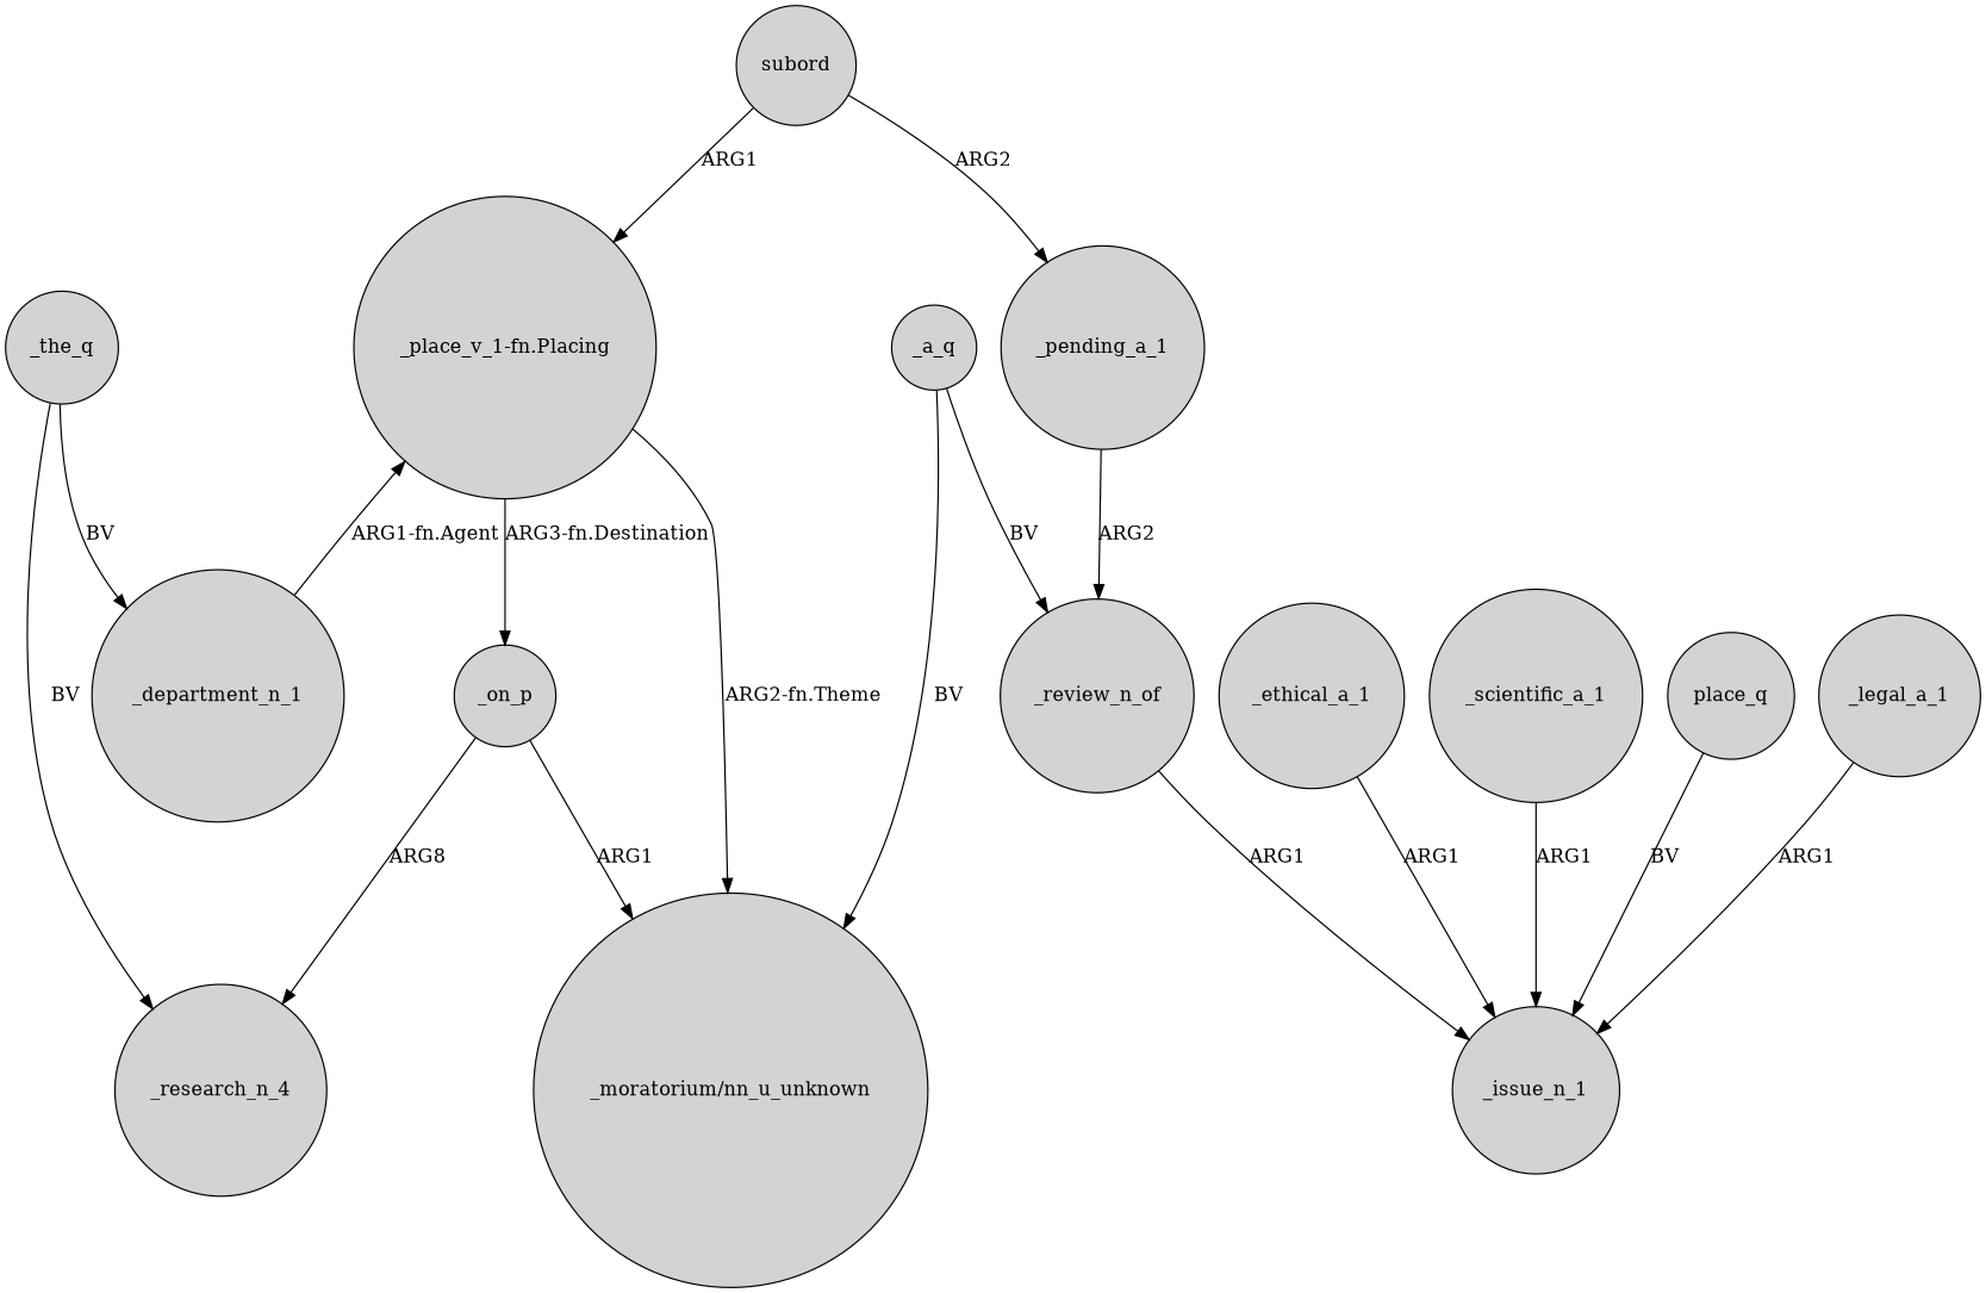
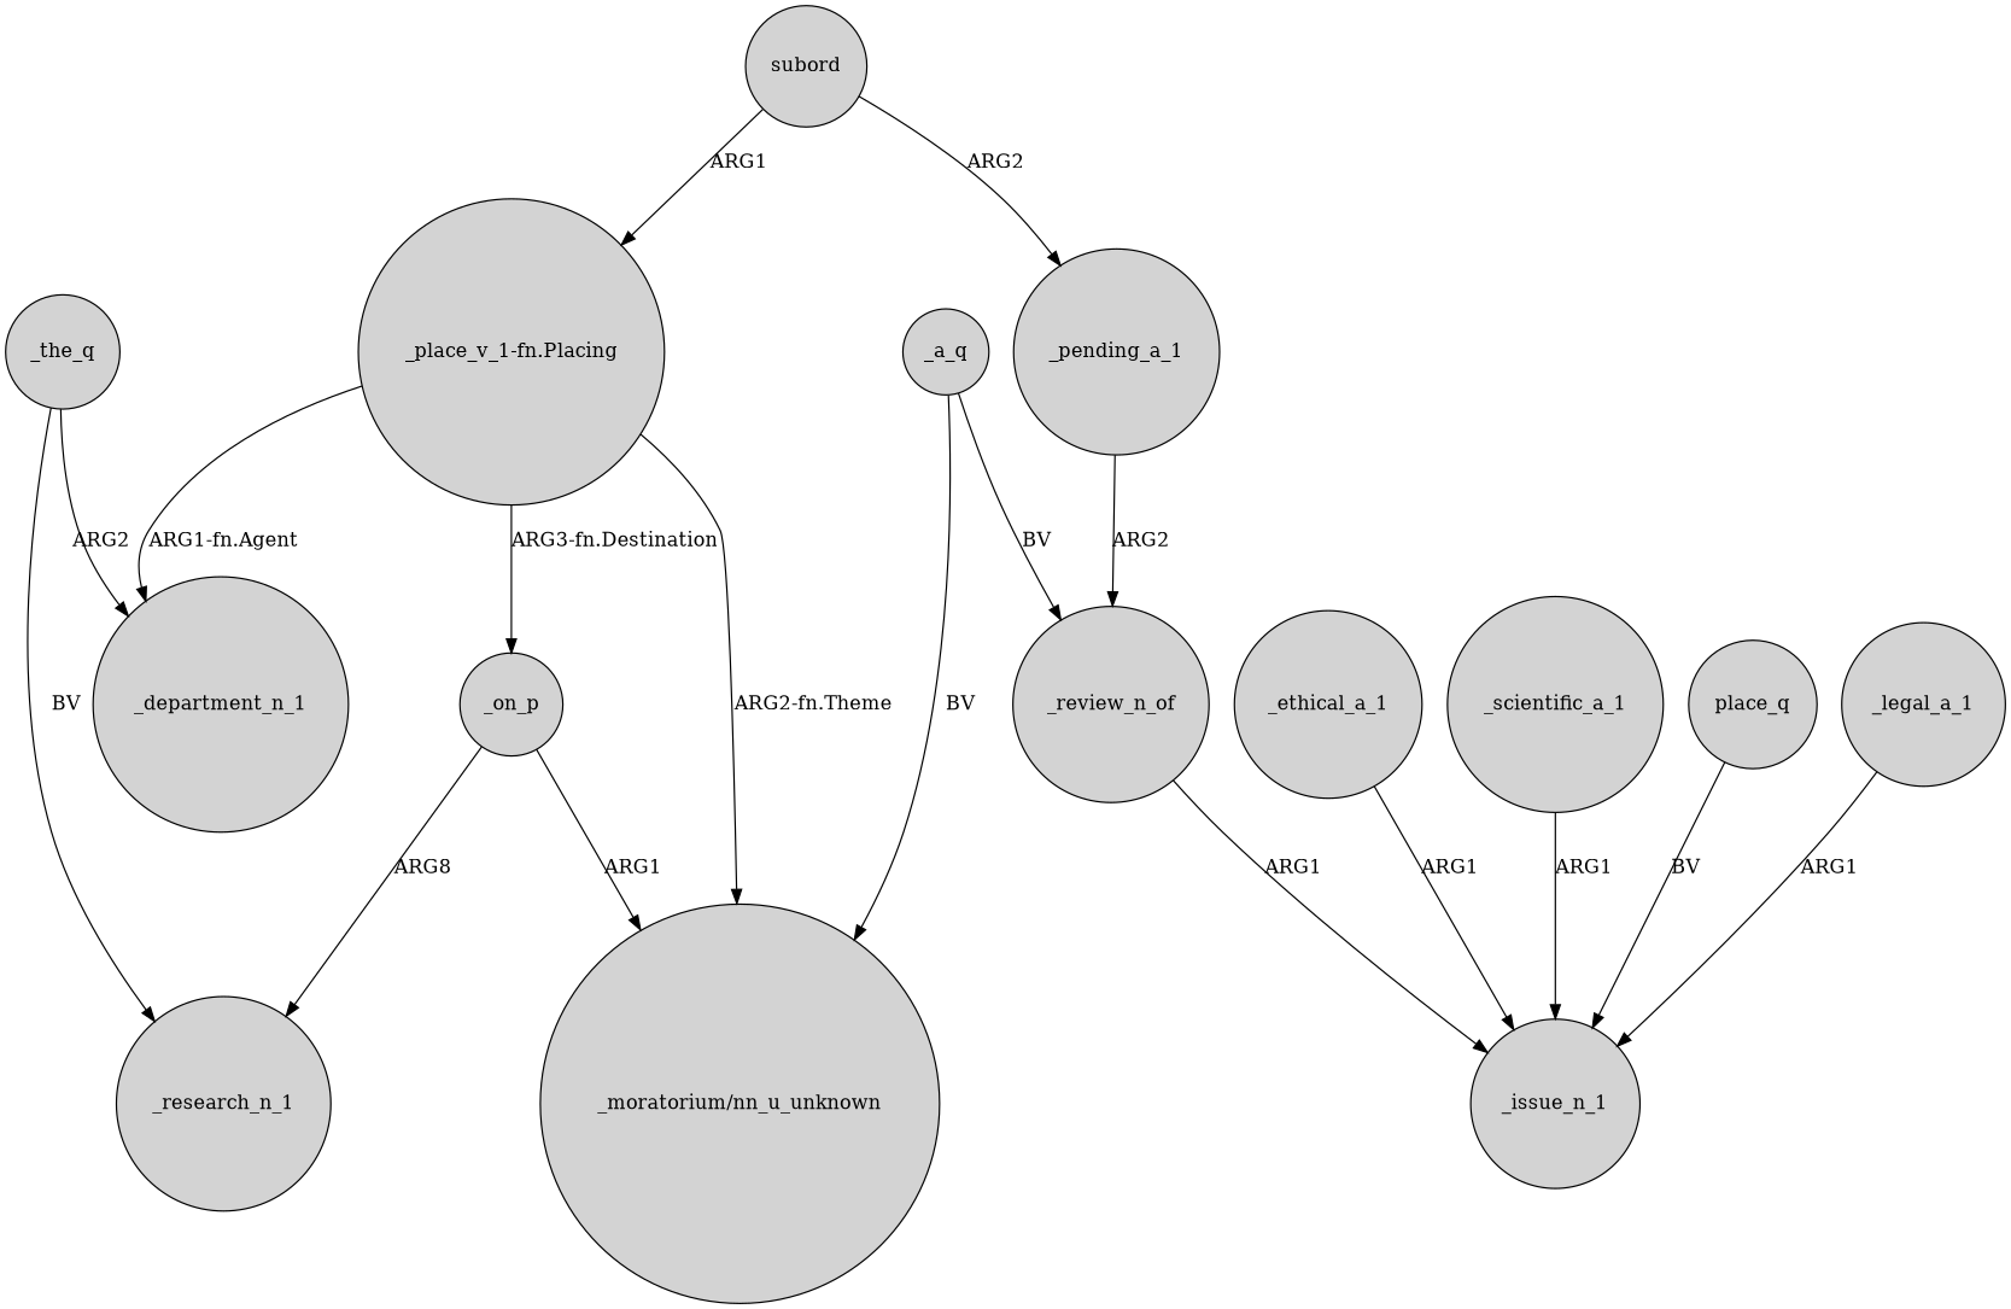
  digraph {
    node [shape=circle style=filled]
    "_place_v_1-fn.Placing"
    "_moratorium/nn_u_unknown"
    _on_p
    _department_n_1
-   _research_n_1 [label=_research_n_4]
+   _research_n_1
    _the_q
    _ethical_a_1
    _issue_n_1
    _review_n_of
    _scientific_a_1
    _pending_a_1
    subord
    n13 [label=place_q]
    _legal_a_1
    _a_q
    "_place_v_1-fn.Placing" -> "_moratorium/nn_u_unknown" [label="ARG2-fn.Theme"]
    "_place_v_1-fn.Placing" -> _on_p [label="ARG3-fn.Destination"]
-   _department_n_1 -> "_place_v_1-fn.Placing" [label="ARG1-fn.Agent"]
+   "_place_v_1-fn.Placing" -> _department_n_1 [label="ARG1-fn.Agent"]
    _on_p -> "_moratorium/nn_u_unknown" [label=ARG1]
    _on_p -> _research_n_1 [label=ARG8]
-   _the_q -> _department_n_1 [label=BV]
+   _the_q -> _department_n_1 [label=ARG2]
    _the_q -> _research_n_1 [label=BV]
    _ethical_a_1 -> _issue_n_1 [label=ARG1]
    _review_n_of -> _issue_n_1 [label=ARG1]
    _scientific_a_1 -> _issue_n_1 [label=ARG1]
    _pending_a_1 -> _review_n_of [label=ARG2]
    subord -> "_place_v_1-fn.Placing" [label=ARG1]
    subord -> _pending_a_1 [label=ARG2]
    n13 -> _issue_n_1 [label=BV]
    _legal_a_1 -> _issue_n_1 [label=ARG1]
    _a_q -> "_moratorium/nn_u_unknown" [label=BV]
    _a_q -> _review_n_of [label=BV]
  }
